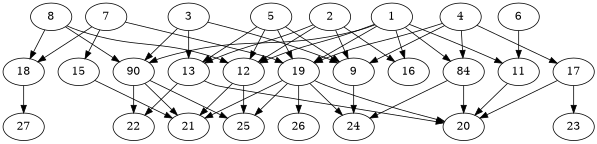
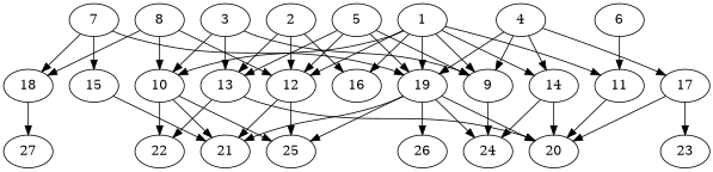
  digraph {
    node [alpha=0.12]
    1 [expect_size=251747541823843729408]
-   10 [alpha=0.10 expect_size=174214138900498 label=90]
+   10 [alpha=0.10 expect_size=174214138900498]
    11 [expect_size=249859736568592544]
    12 [alpha=0.00 expect_size=2355239242322136]
-   14 [alpha=0.20 expect_size=410593648706996544 label=84]
+   14 [alpha=0.20 expect_size=410593648706996544]
    16 [alpha=0.01 expect_size=452798371562026304]
    19 [alpha=0.18 expect_size=39718896764928917504]
    21 [alpha=0.11 expect_size=9868596387276346]
    22 [alpha=0.18 expect_size=6950921329523848]
    25 [alpha=0.15 expect_size=3519436242166043]
    20 [alpha=0.08 expect_size=90348951237696684032]
    24 [expect_size=26931695983793708]
    26 [alpha=0.01 expect_size=3849122637167267]
    2 [alpha=0.11 expect_size=38040072260276977664]
    9 [alpha=0.15 expect_size=798780463847572]
    13 [alpha=0.03 expect_size=7461946905594183]
    3 [alpha=0.18 expect_size=964779418205570]
    4 [alpha=0.01 expect_size=1862060182121056]
    17 [alpha=0.05 expect_size=579343712732286]
    23 [expect_size=155614536215700701184]
    5 [alpha=0.16 expect_size=64251307771322957824]
    6 [alpha=0.01 expect_size=524121103335579]
    7 [alpha=0.02 expect_size=579333187458169]
    15 [alpha=0.16 expect_size=202123268052025]
    18 [alpha=0.19 expect_size=6731994465816491]
    27 [alpha=0.07 expect_size=2901002423789293]
    8 [alpha=0.11 expect_size=78802004738048000000]
    1 -> 10
    1 -> 11
    1 -> 12
    1 -> 14
    1 -> 16
    1 -> 19
    10 -> 21
    10 -> 22
    10 -> 25
    11 -> 20
    12 -> 21
    12 -> 25
    14 -> 20
    14 -> 24
    19 -> 21
    19 -> 25
    19 -> 20
    19 -> 24
    19 -> 26
    2 -> 12
    2 -> 16
-   2 -> 9
+   1 -> 9
    2 -> 13
    9 -> 24
    13 -> 22
    13 -> 20
    3 -> 10
    3 -> 9
    3 -> 13
    4 -> 14
    4 -> 19
    4 -> 9
    4 -> 17
    17 -> 20
    17 -> 23
    5 -> 12
    5 -> 19
    5 -> 9
    5 -> 13
    6 -> 11
    7 -> 19
    7 -> 15
    7 -> 18
    15 -> 21
    18 -> 27
    8 -> 10
    8 -> 12
    8 -> 18
  }
